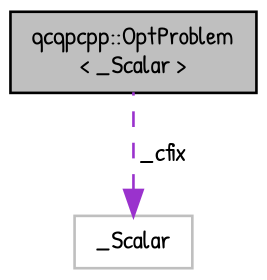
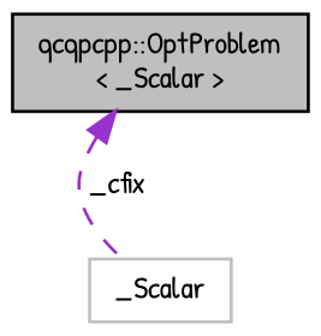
  digraph {
    fontname="Patrick Hand"
    node [fontname="Patrick Hand" fontsize=10 shape=record style=filled]
    n1 [color=black fillcolor=grey75 fontcolor=black height=0.2 label="qcqpcpp::OptProblem\l\< _Scalar \>" width=0.4]
    n2 [color=grey75 fillcolor=white height=0.2 label=_Scalar width=0.4]
-   n2 -> n1 [color=darkorchid3 dir=back fontname="Patrick Hand" fontsize=10 label=" _cfix" labelfontname=Helvetica labelfontsize=10 style=dashed]
+   n1 -> n2 [color=darkorchid3 dir=back fontname="Patrick Hand" fontsize=10 label=" _cfix" labelfontname=Helvetica labelfontsize=10 style=dashed]
  }
